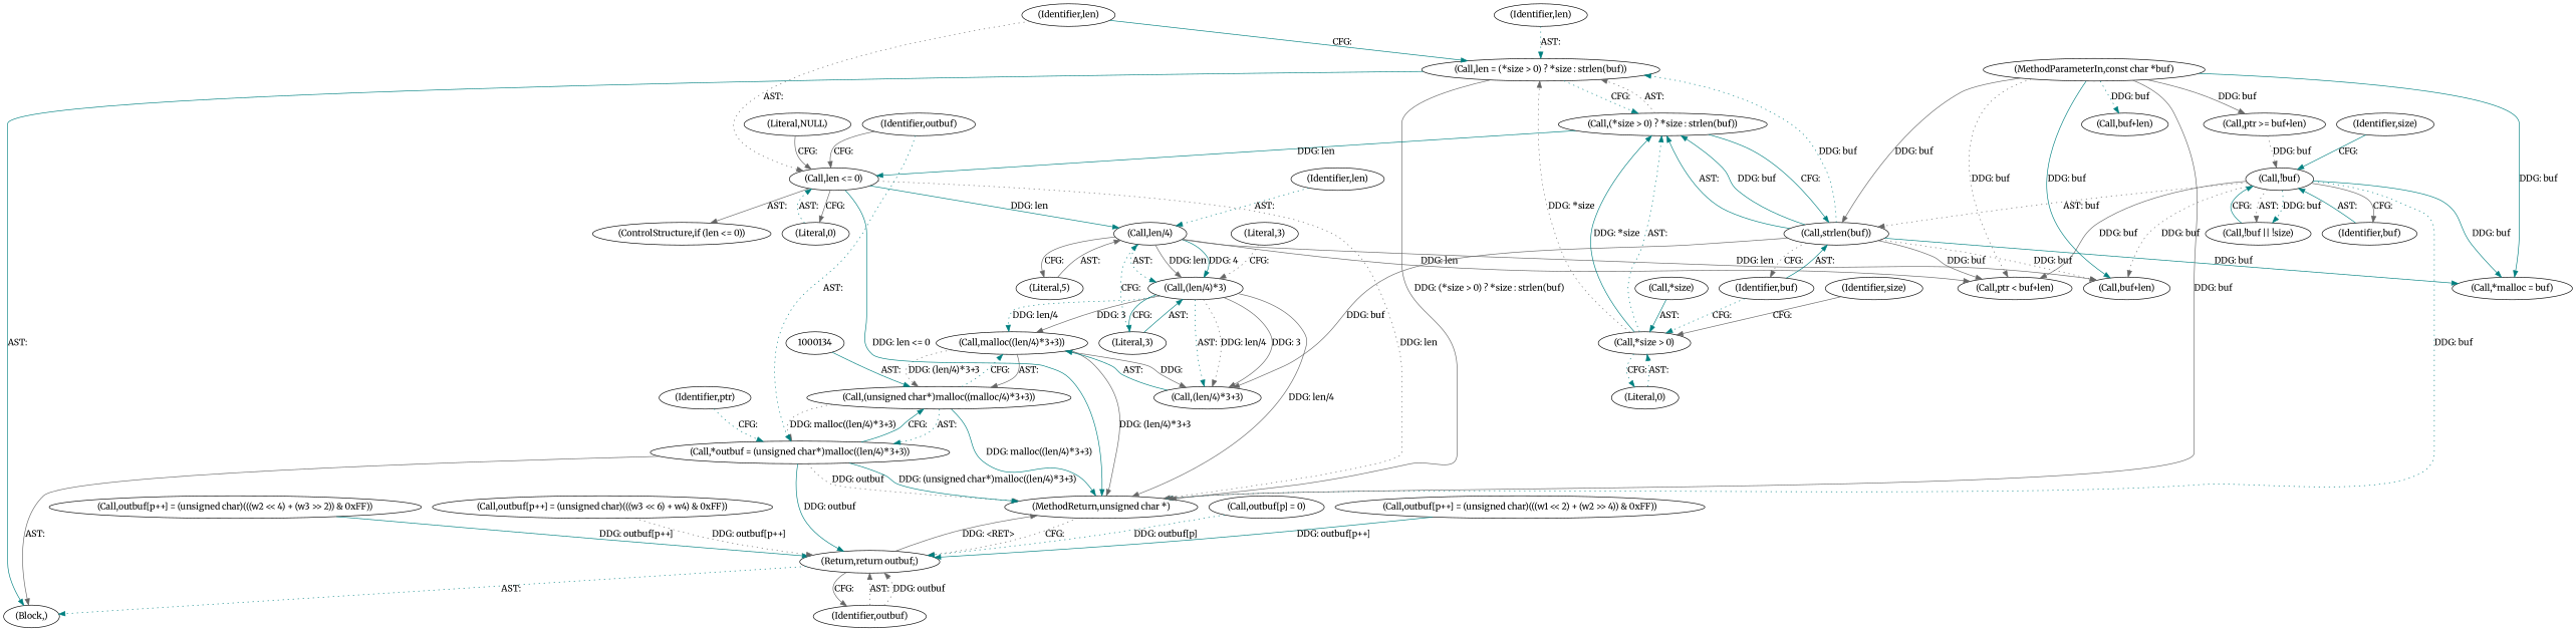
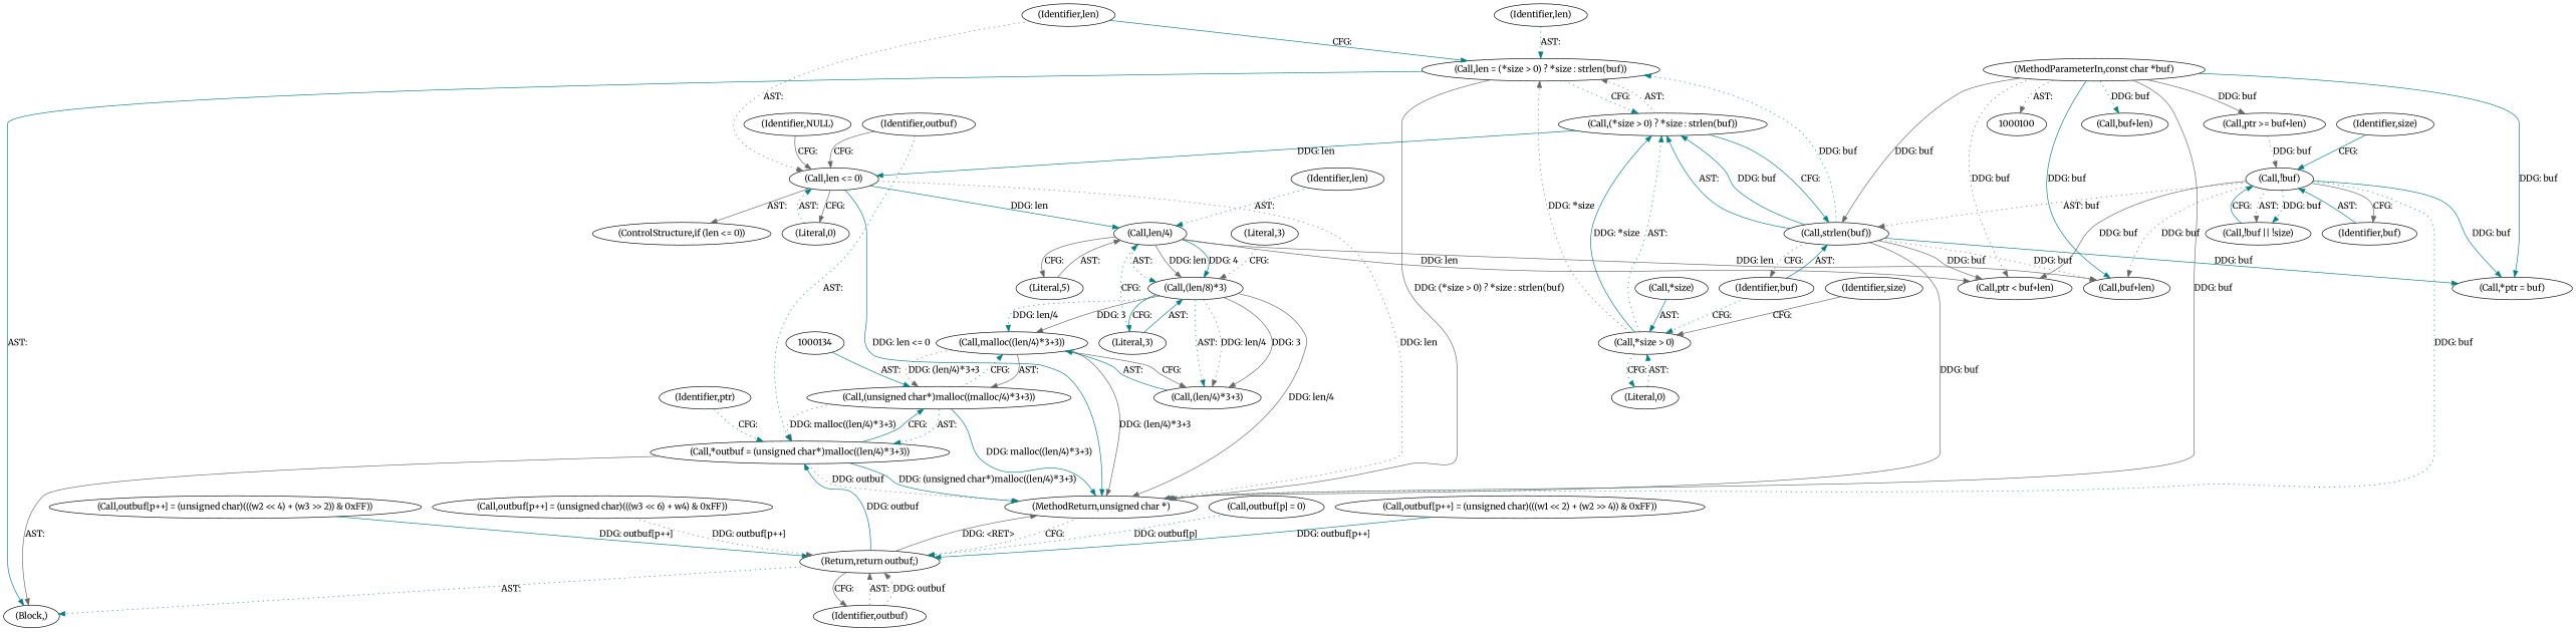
  digraph {
    fontname=Merriweather
    node [fontname=Merriweather]
    edge [color=teal fontname=Merriweather style=solid]
    n1 [label="(Call,malloc((len/4)*3+3))"]
    n2 [label="(Call,(unsigned char*)malloc((malloc/4)*3+3))"]
    n3 [label="(MethodReturn,unsigned char *)"]
    n4 [label="(Call,(len/4)*3+3)"]
    n5 [label="(Call,*outbuf = (unsigned char*)malloc((len/4)*3+3))"]
    n6 [label="(Return,return outbuf;)"]
-   n7 [label="(Call,(len/4)*3)"]
+   n7 [label="(Call,(len/8)*3)"]
    n8 [label="(Literal,3)"]
    n9 [label="(Call,len/4)"]
    n10 [label="(Call,buf+len)"]
    n11 [label="(Call,ptr < buf+len)"]
    n12 [label="(Literal,5)"]
    n13 [label="(Call,len <= 0)"]
    n14 [label="(Literal,0)"]
    n15 [label="(ControlStructure,if (len <= 0))"]
    n16 [label="(Call,len = (*size > 0) ? *size : strlen(buf))"]
    n17 [label="(Call,(*size > 0) ? *size : strlen(buf))"]
    n18 [label="(Block,)"]
    n19 [label="(Call,strlen(buf))"]
    n20 [label="(Call,*size > 0)"]
    n21 [label="(Literal,0)"]
    n22 [label="(Identifier,buf)"]
-   n23 [label="(Call,*malloc = buf)"]
+   n23 [label="(Call,*ptr = buf)"]
    n24 [label="(Call,!buf)"]
    n25 [label="(Identifier,buf)"]
    n26 [label="(Call,!buf || !size)"]
    n27 [label="(MethodParameterIn,const char *buf)"]
    n28 [label="(Call,ptr >= buf+len)"]
    n29 [label="(Call,buf+len)"]
+   1000100
    n31 [label="(Identifier,outbuf)"]
    n32 [label="(Identifier,len)"]
    n33 [label="(Literal,3)"]
    n34 [label="(Call,outbuf[p] = 0)"]
    n35 [label="(Call,outbuf[p++] = (unsigned char)(((w1 << 2) + (w2 >> 4)) & 0xFF))"]
    n36 [label="(Call,outbuf[p++] = (unsigned char)(((w2 << 4) + (w3 >> 2)) & 0xFF))"]
    n37 [label="(Identifier,size)"]
    n38 [label="(Identifier,len)"]
    n39 [label="(Call,outbuf[p++] = (unsigned char)(((w3 << 6) + w4) & 0xFF))"]
    n40 [label="(Call,*size)"]
    n41 [label="(Identifier,len)"]
-   n42 [label="(Literal,NULL)"]
+   n42 [label="(Identifier,NULL)"]
    n43 [label="(Identifier,ptr)"]
    n44 [label="(Identifier,size)"]
    n45 [label="(Identifier,outbuf)"]
    1000134
    n1 -> n2 [color=gray40 label="AST: "]
    n1 -> n2 [color=gray40 label="DDG: (len/4)*3+3" style=dotted]
    n1 -> n3 [color=gray40 label="DDG: (len/4)*3+3"]
-   n1 -> n4 [color=gray40 label="DDG: "]
+   n1 -> n4 [color=gray40 label="CFG: "]
    n2 -> n1 [label="CFG: " style=dotted]
    n2 -> n3 [label="DDG: malloc((len/4)*3+3)"]
    n2 -> n5 [label="AST: " style=dotted]
    n2 -> n5 [color=gray40 label="DDG: malloc((len/4)*3+3)" style=dotted]
    n3 -> n6 [color=gray40 label="CFG: " style=dotted]
    n4 -> n1 [label="AST: "]
    n5 -> n2 [label="CFG: "]
    n5 -> n3 [color=gray40 label="DDG: outbuf" style=dotted]
    n5 -> n3 [label="DDG: (unsigned char*)malloc((len/4)*3+3)"]
-   n5 -> n6 [label="DDG: outbuf"]
+   n6 -> n5 [label="DDG: outbuf"]
    n5 -> n18 [color=gray40 label="AST: "]
    n6 -> n3 [color=gray40 label="DDG: <RET>"]
    n6 -> n18 [label="AST: " style=dotted]
    n6 -> n31 [color=gray40 label="CFG: "]
    n7 -> n1 [label="DDG: len/4" style=dotted]
    n7 -> n1 [color=gray40 label="DDG: 3"]
    n7 -> n3 [color=gray40 label="DDG: len/4"]
    n7 -> n4 [label="AST: " style=dotted]
    n7 -> n4 [color=gray40 label="DDG: len/4" style=dotted]
    n7 -> n4 [color=gray40 label="DDG: 3"]
    n7 -> n8 [label="CFG: "]
    n8 -> n7 [label="AST: "]
    n8 -> n9 [label="CFG: " style=dotted]
    n9 -> n7 [label="AST: " style=dotted]
    n9 -> n7 [color=gray40 label="DDG: len"]
    n9 -> n7 [label="DDG: 4"]
    n9 -> n10 [color=gray40 label="DDG: len"]
    n9 -> n11 [color=gray40 label="DDG: len"]
    n9 -> n12 [color=gray40 label="CFG: "]
    n12 -> n9 [color=gray40 label="AST: "]
    n13 -> n3 [color=gray40 label="DDG: len" style=dotted]
    n13 -> n3 [label="DDG: len <= 0"]
    n13 -> n9 [label="DDG: len"]
    n13 -> n14 [color=gray40 label="CFG: "]
    n13 -> n15 [color=gray40 label="AST: "]
    n14 -> n13 [label="AST: " style=dotted]
    n16 -> n3 [color=gray40 label="DDG: (*size > 0) ? *size : strlen(buf)"]
    n16 -> n17 [label="CFG: " style=dotted]
    n16 -> n18 [label="AST: "]
    n17 -> n13 [label="DDG: len"]
    n17 -> n16 [color=gray40 label="AST: " style=dotted]
    n17 -> n19 [label="CFG: "]
-   n19 -> n4 [color=gray40 label="DDG: buf"]
+   n19 -> n3 [color=gray40 label="DDG: buf"]
    n19 -> n10 [color=gray40 label="DDG: buf" style=dotted]
    n19 -> n11 [color=gray40 label="DDG: buf"]
    n19 -> n16 [label="DDG: buf" style=dotted]
    n19 -> n17 [label="AST: "]
    n19 -> n17 [label="DDG: buf"]
    n19 -> n22 [color=gray40 label="CFG: " style=dotted]
    n19 -> n23 [label="DDG: buf"]
    n20 -> n16 [color=gray40 label="DDG: *size" style=dotted]
    n20 -> n17 [label="AST: " style=dotted]
    n20 -> n17 [label="DDG: *size"]
    n20 -> n21 [label="CFG: " style=dotted]
    n21 -> n20 [label="AST: " style=dotted]
    n22 -> n19 [label="AST: "]
    n22 -> n20 [label="CFG: " style=dotted]
    n24 -> n3 [label="DDG: buf" style=dotted]
    n24 -> n10 [color=gray40 label="DDG: buf" style=dotted]
    n24 -> n11 [color=gray40 label="DDG: buf"]
    n24 -> n19 [color=gray40 label="AST: buf" style=dotted]
    n24 -> n23 [label="DDG: buf"]
    n24 -> n25 [color=gray40 label="CFG: "]
    n24 -> n26 [color=gray40 label="AST: " style=dotted]
    n24 -> n26 [label="DDG: buf" style=dotted]
    n25 -> n24 [label="AST: "]
    n26 -> n24 [label="CFG: "]
    n27 -> n3 [color=gray40 label="DDG: buf"]
    n27 -> n10 [label="DDG: buf"]
    n27 -> n11 [color=gray40 label="DDG: buf" style=dotted]
    n27 -> n19 [color=gray40 label="DDG: buf"]
    n27 -> n23 [label="DDG: buf"]
    n27 -> n28 [color=gray40 label="DDG: buf"]
    n27 -> n29 [label="DDG: buf" style=dotted]
+   n27 -> 1000100 [color=gray40 label="AST: " style=dotted]
    n28 -> n24 [color=gray40 label="DDG: buf" style=dotted]
    n31 -> n6 [color=gray40 label="AST: " style=dotted]
    n31 -> n6 [color=gray40 label="DDG: outbuf" style=dotted]
    n32 -> n13 [color=gray40 label="AST: " style=dotted]
    n32 -> n16 [label="CFG: "]
    n33 -> n7 [color=gray40 label="CFG: " style=dotted]
    n34 -> n6 [label="DDG: outbuf[p]" style=dotted]
    n35 -> n6 [label="DDG: outbuf[p++]"]
    n36 -> n6 [label="DDG: outbuf[p++]"]
    n37 -> n20 [color=gray40 label="CFG: "]
    n38 -> n16 [label="AST: " style=dotted]
    n39 -> n6 [color=gray40 label="DDG: outbuf[p++]" style=dotted]
    n40 -> n20 [label="AST: "]
    n41 -> n9 [label="AST: " style=dotted]
    n42 -> n13 [color=gray40 label="CFG: "]
    n43 -> n5 [label="CFG: " style=dotted]
    n44 -> n24 [label="CFG: "]
    n45 -> n5 [label="AST: " style=dotted]
    n45 -> n13 [color=gray40 label="CFG: "]
    1000134 -> n2 [label="AST: "]
  }
